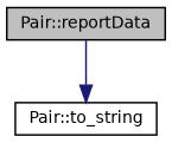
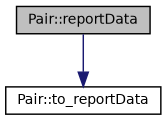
  digraph {
    rankdir=TB
    node [color=black fontname=Helvetica fontsize=10 shape=record style=filled]
    n1 [fillcolor=grey75 fontcolor=black height=0.2 label="Pair::reportData" width=0.4]
-   n2 [fillcolor=white height=0.2 label="Pair::to_string" width=0.4]
+   n2 [fillcolor=white height=0.2 label="Pair::to_reportData" width=0.4]
    n1 -> n2 [color=midnightblue fontname=Helvetica fontsize=10 labelfontname=Helvetica labelfontsize=10 style=solid]
  }
